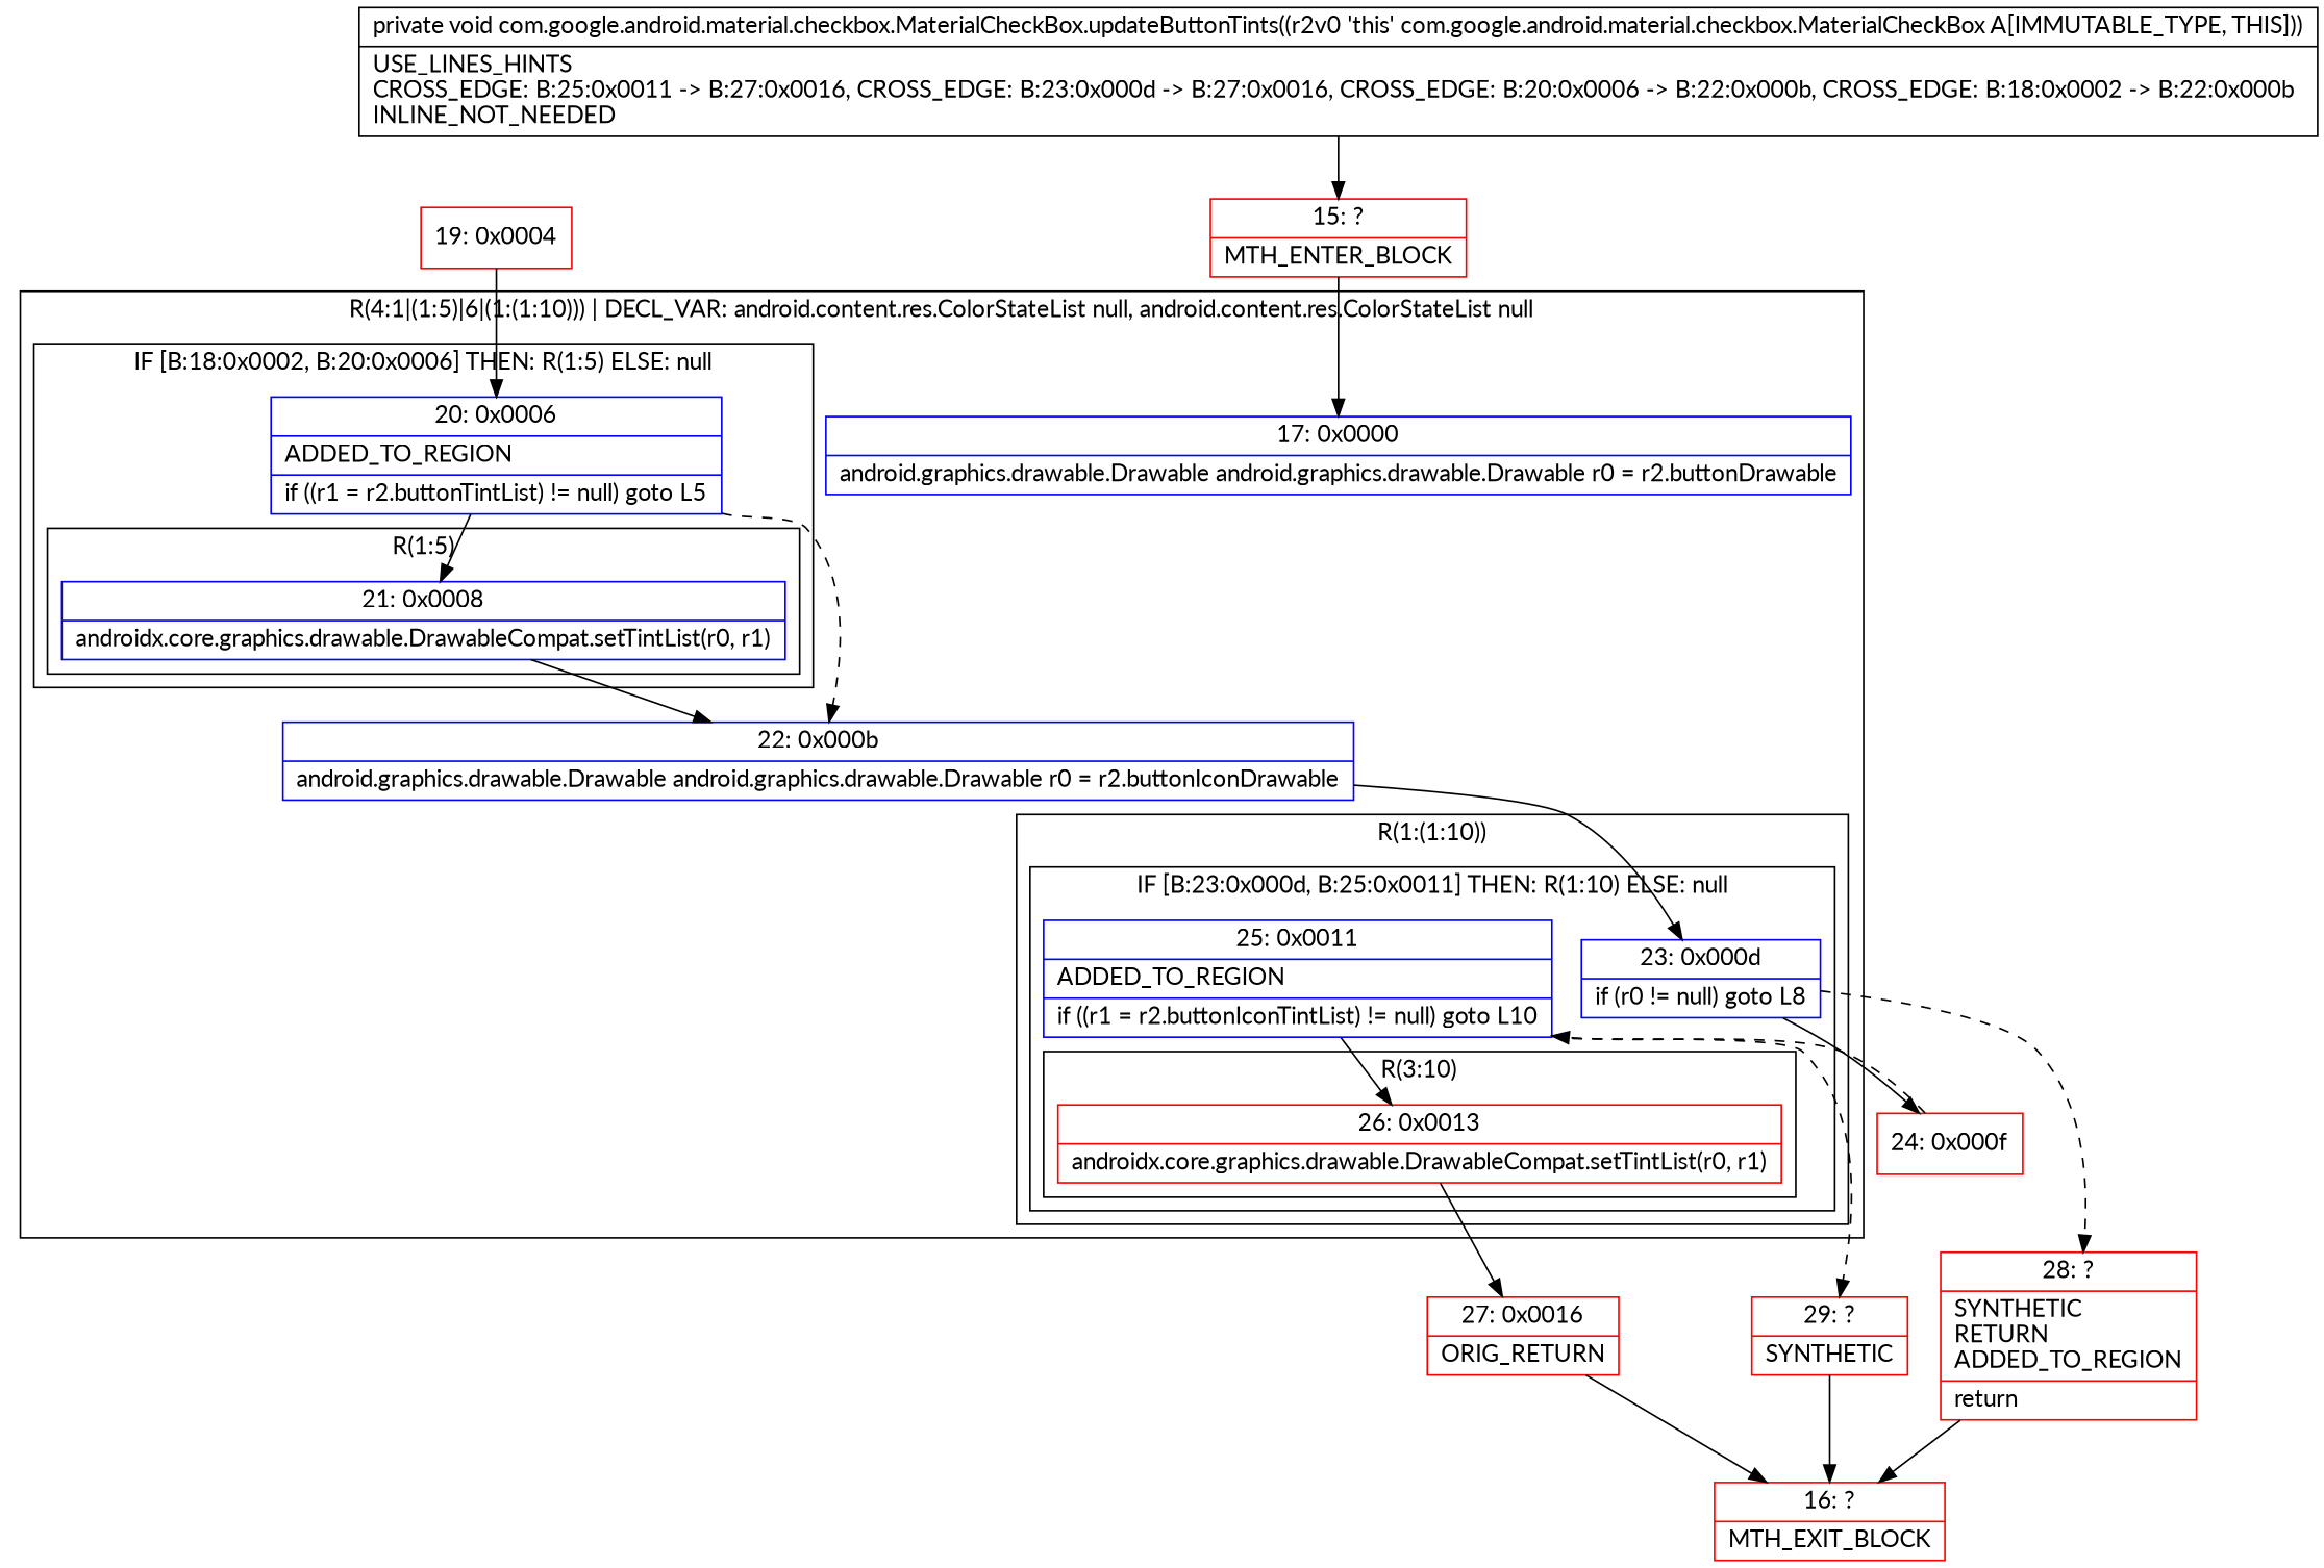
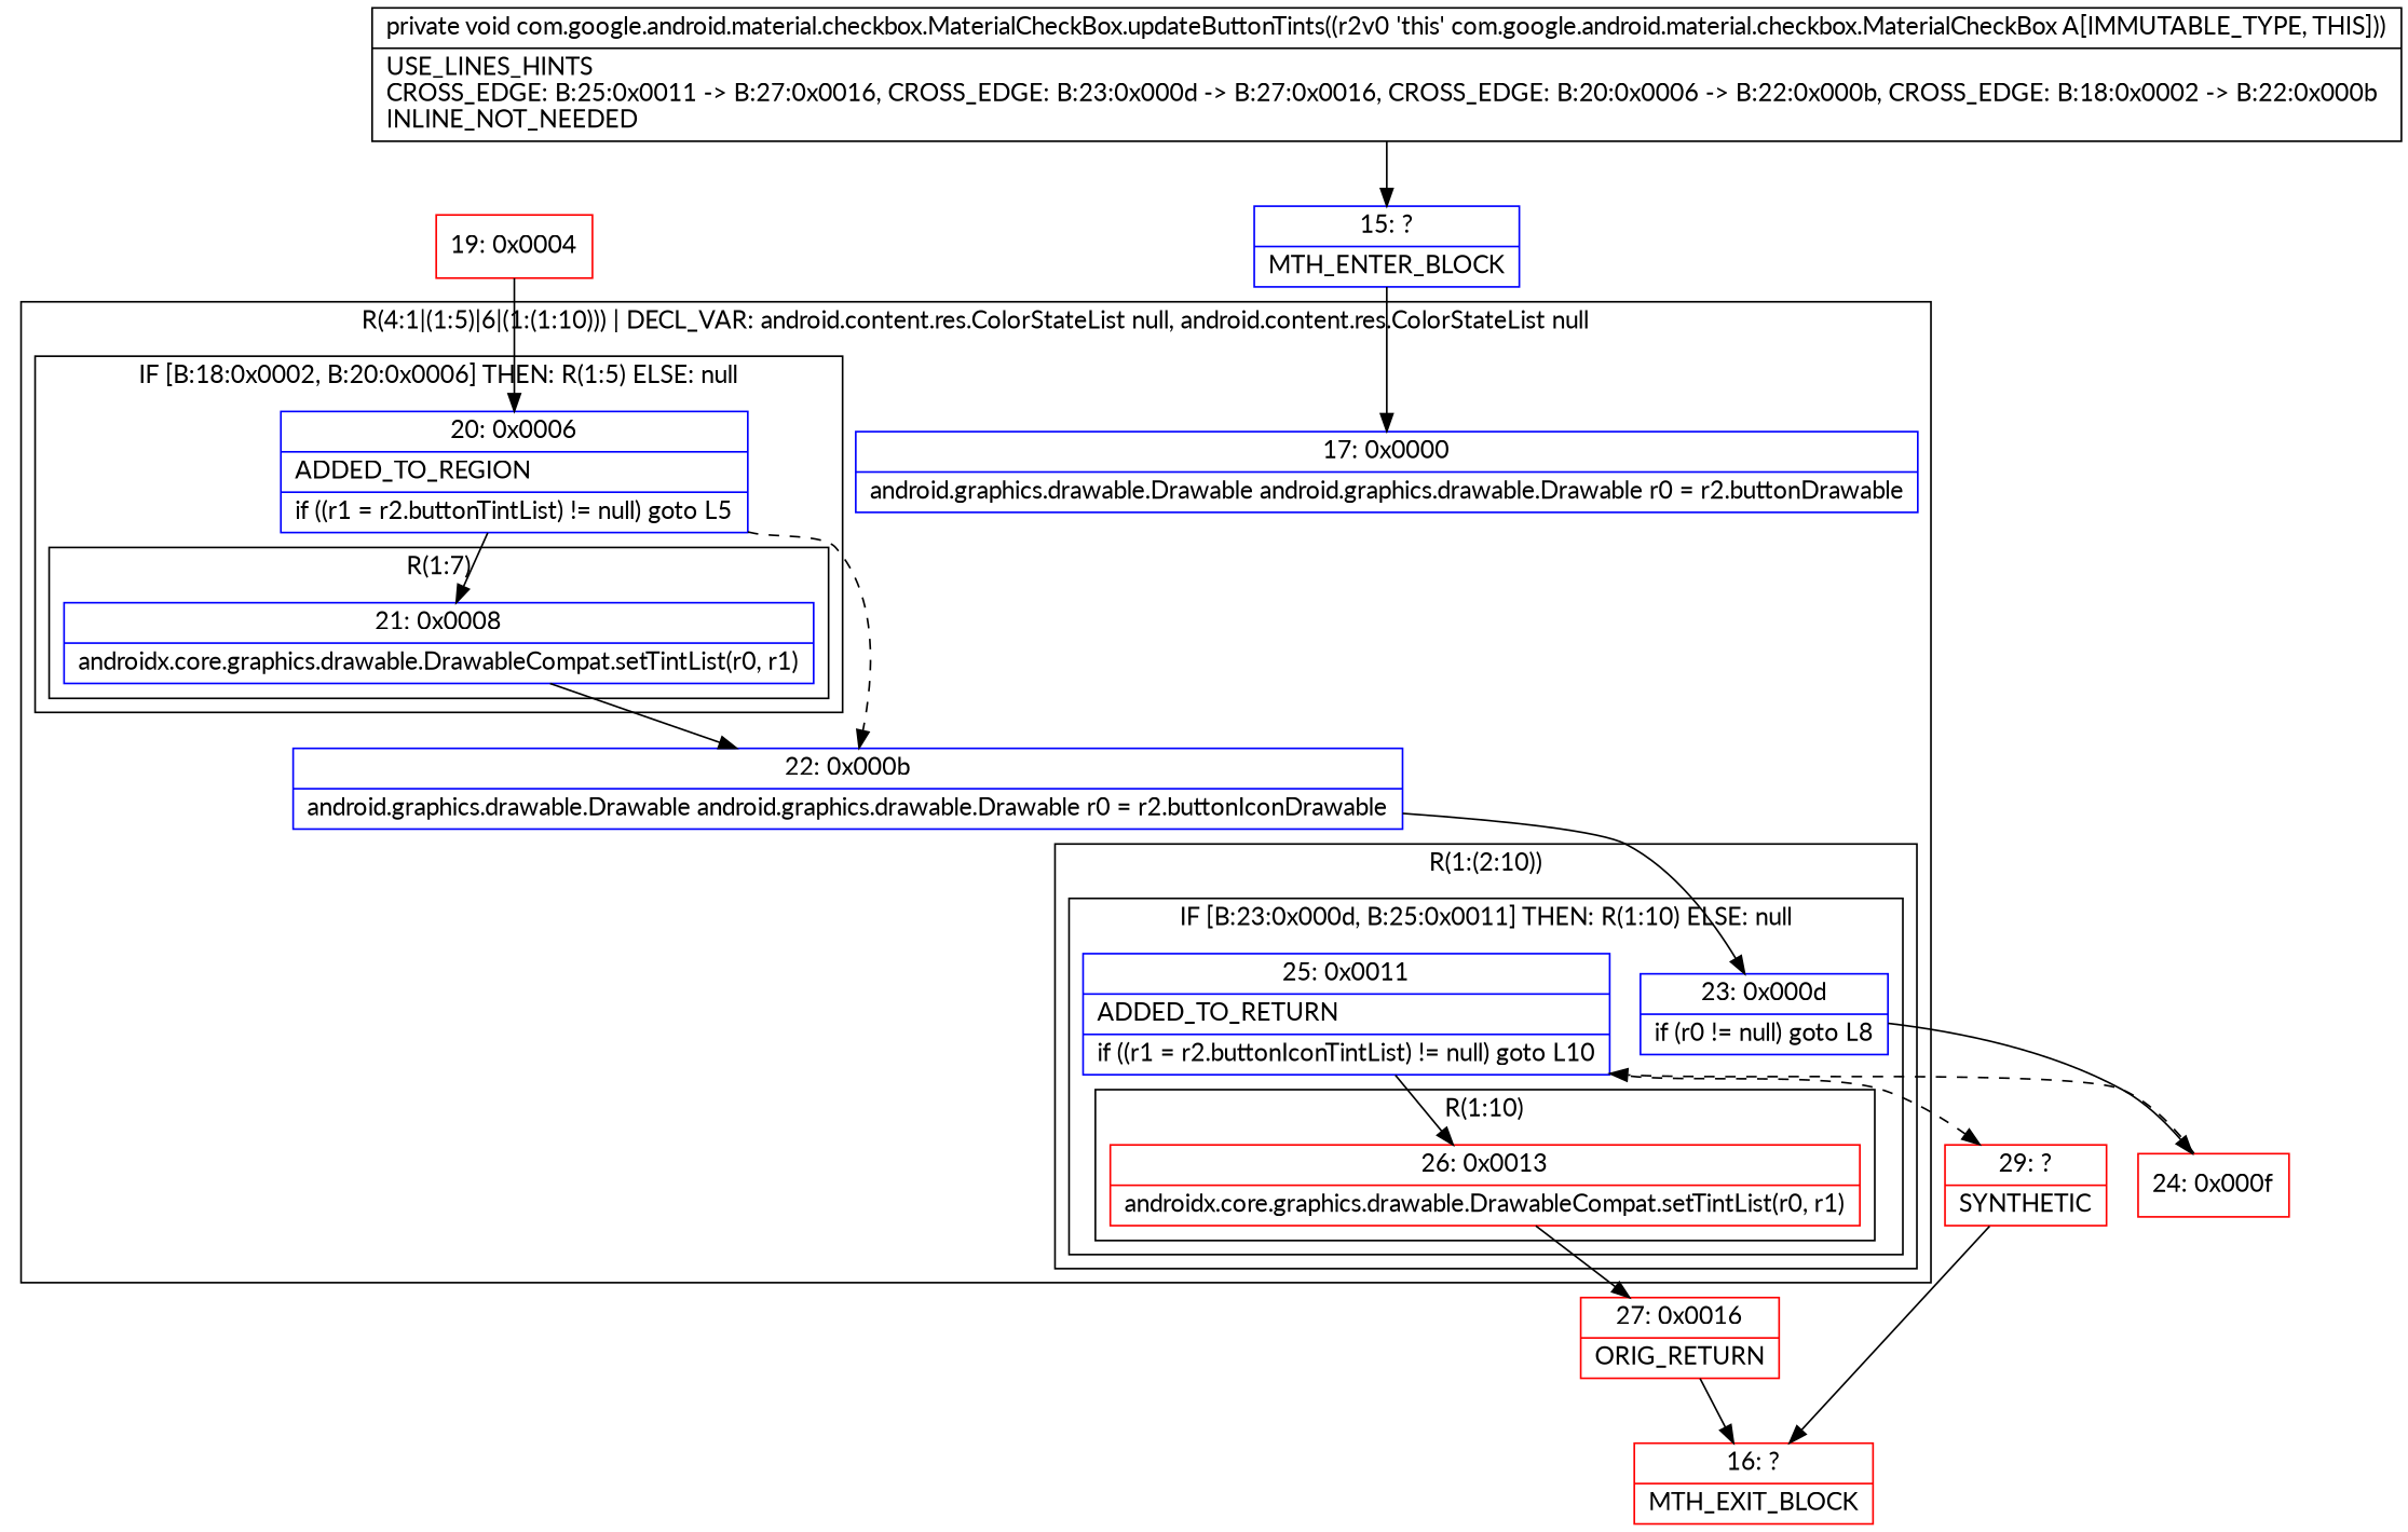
  digraph {
    fontname=Lato
    node [color=red fontname=Lato shape=record]
    edge [fontname=Lato]
    n1 [color=blue label="{21\:\ 0x0008|androidx.core.graphics.drawable.DrawableCompat.setTintList(r0, r1)\l}"]
    n2 [color=blue label="{20\:\ 0x0006|ADDED_TO_REGION\l|if ((r1 = r2.buttonTintList) != null) goto L5\l}"]
    n3 [label="{26\:\ 0x0013|androidx.core.graphics.drawable.DrawableCompat.setTintList(r0, r1)\l}"]
    n4 [color=blue label="{23\:\ 0x000d|if (r0 != null) goto L8\l}"]
-   n5 [color=blue label="{25\:\ 0x0011|ADDED_TO_REGION\l|if ((r1 = r2.buttonIconTintList) != null) goto L10\l}"]
+   n5 [color=blue label="{25\:\ 0x0011|ADDED_TO_RETURN\l|if ((r1 = r2.buttonIconTintList) != null) goto L10\l}"]
    n6 [color=blue label="{17\:\ 0x0000|android.graphics.drawable.Drawable android.graphics.drawable.Drawable r0 = r2.buttonDrawable\l}"]
    n7 [color=blue label="{22\:\ 0x000b|android.graphics.drawable.Drawable android.graphics.drawable.Drawable r0 = r2.buttonIconDrawable\l}"]
    n8 [label="{27\:\ 0x0016|ORIG_RETURN\l}"]
    n9 [label="{24\:\ 0x000f}"]
-   n10 [label="{28\:\ ?|SYNTHETIC\lRETURN\lADDED_TO_REGION\l|return\l}"]
    n11 [label="{29\:\ ?|SYNTHETIC\l}"]
    n12 [label="{19\:\ 0x0004}"]
    n13 [label="{16\:\ ?|MTH_EXIT_BLOCK\l}"]
-   n14 [label="{15\:\ ?|MTH_ENTER_BLOCK\l}"]
+   n14 [color=blue label="{15\:\ ?|MTH_ENTER_BLOCK\l}"]
    n15 [label="{private void com.google.android.material.checkbox.MaterialCheckBox.updateButtonTints((r2v0 'this' com.google.android.material.checkbox.MaterialCheckBox A[IMMUTABLE_TYPE, THIS]))  | USE_LINES_HINTS\lCROSS_EDGE: B:25:0x0011 \-\> B:27:0x0016, CROSS_EDGE: B:23:0x000d \-\> B:27:0x0016, CROSS_EDGE: B:20:0x0006 \-\> B:22:0x000b, CROSS_EDGE: B:18:0x0002 \-\> B:22:0x000b\lINLINE_NOT_NEEDED\l}" color=""]
    subgraph cluster_1 {
      label="R(4:1|(1:5)|6|(1:(1:10))) | DECL_VAR: android.content.res.ColorStateList null, android.content.res.ColorStateList null\l"
      n6
      n7
      subgraph cluster_2 {
        label="IF [B:18:0x0002, B:20:0x0006] THEN: R(1:5) ELSE: null"
        n2
        subgraph cluster_3 {
-         label="R(1:5)"
+         label="R(1:7)"
          n1
        }
      }
      subgraph cluster_4 {
-       label="R(1:(1:10))"
+       label="R(1:(2:10))"
        subgraph cluster_5 {
          label="IF [B:23:0x000d, B:25:0x0011] THEN: R(1:10) ELSE: null"
          n4
          n5
          subgraph cluster_6 {
-           label="R(3:10)"
+           label="R(1:10)"
            n3
          }
        }
      }
    }
    n1 -> n7
    n2 -> n1
    n2 -> n7 [style=dashed]
    n3 -> n8
    n4 -> n9
-   n4 -> n10 [style=dashed]
    n5 -> n3
    n5 -> n11 [style=dashed]
    n7 -> n4
    n8 -> n13
    n9 -> n5 [style=dashed]
-   n10 -> n13
    n11 -> n13
    n12 -> n2
    n14 -> n6
    n15 -> n14
  }
